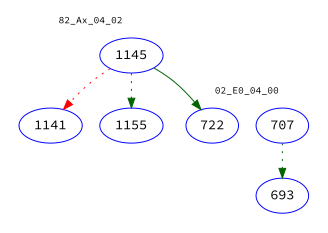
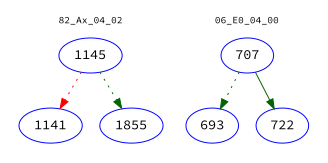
  digraph {
    fontname="Source Code Pro"
    node [color=blue fontname="Source Code Pro"]
    edge [color=darkgreen fontname="Source Code Pro" style=dotted]
    n1 [label=1145]
    n2 [label=1141]
-   n3 [label=1155]
+   n3 [label=1855]
    n4 [label=707]
    n5 [label=693]
    n6 [label=722]
    subgraph cluster_1 {
      color=white
      fontsize=10
      label="82_Ax_04_02"
      n1
      n2
      n3
    }
    subgraph cluster_2 {
      color=white
      fontsize=10
-     label="02_E0_04_00"
+     label="06_E0_04_00"
      n4
      n5
      n6
    }
    n1 -> n2 [color=red]
    n1 -> n3
    n4 -> n5
-   n1 -> n6 [style=solid]
+   n4 -> n6 [style=solid]
  }
